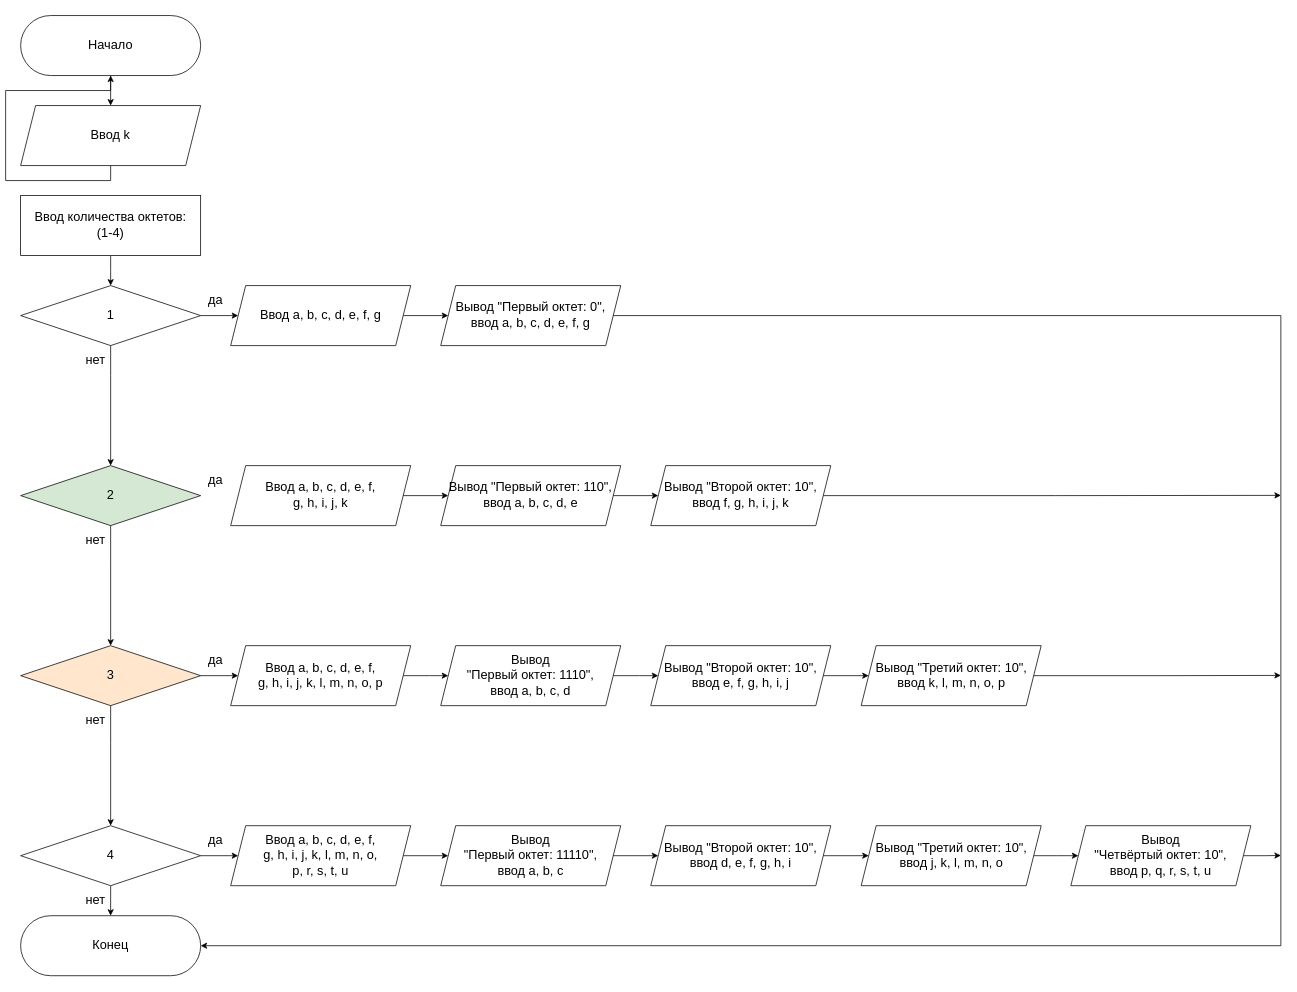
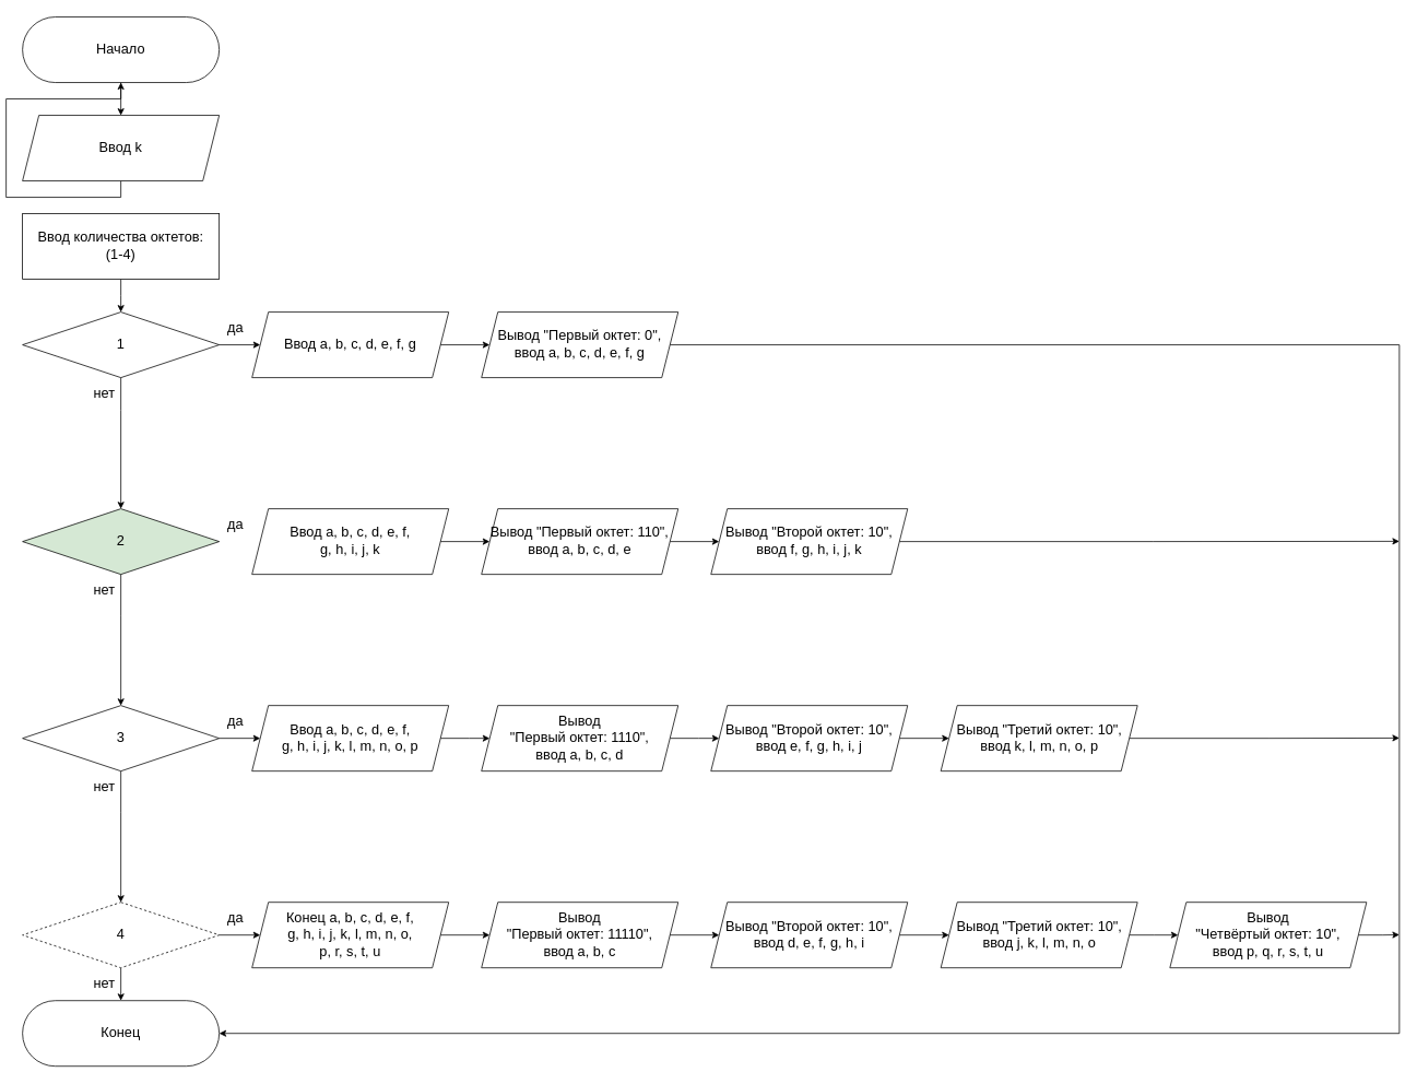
  <mxCell id="0" />
  <mxCell id="1" parent="0" />
  <mxCell id="2" style="edgeStyle=orthogonalEdgeStyle;rounded=0;orthogonalLoop=1;jettySize=auto;html=1;exitX=0.5;exitY=1;exitDx=0;exitDy=0;entryX=0.5;entryY=0;entryDx=0;entryDy=0;fontSize=17;" parent="1" source="3" edge="1"><mxGeometry relative="1" as="geometry"><mxPoint x="140" y="140" as="targetPoint" /></mxGeometry></mxCell>
  <mxCell id="3" value="Начало" style="rounded=1;whiteSpace=wrap;html=1;arcSize=50;fontSize=17;" parent="1" vertex="1"><mxGeometry y="20" width="240" height="80" as="geometry" x="20" /></mxCell>
  <mxCell id="4" style="edgeStyle=orthogonalEdgeStyle;rounded=0;orthogonalLoop=1;jettySize=auto;html=1;exitX=0.5;exitY=1;exitDx=0;exitDy=0;entryX=0.5;entryY=0;entryDx=0;entryDy=0;fontSize=17;" parent="1" source="5" edge="1"><mxGeometry relative="1" as="geometry"><mxPoint x="140" y="380" as="targetPoint" /></mxGeometry></mxCell>
  <mxCell id="5" value="Ввод количества октетов:&lt;br style=&quot;font-size: 17px;&quot;&gt;(1-4)" style="rounded=0;whiteSpace=wrap;html=1;fontSize=17;" parent="1" vertex="1"><mxGeometry y="260" width="240" height="80" as="geometry" x="20" /></mxCell>
  <mxCell id="6" style="edgeStyle=orthogonalEdgeStyle;rounded=0;orthogonalLoop=1;jettySize=auto;html=1;exitX=1;exitY=0.5;exitDx=0;exitDy=0;entryX=0;entryY=0.5;entryDx=0;entryDy=0;fontSize=17;" parent="1" source="7" target="9" edge="1"><mxGeometry relative="1" as="geometry" /></mxCell>
  <mxCell id="7" value="1" style="rhombus;whiteSpace=wrap;html=1;fontSize=17;" parent="1" vertex="1"><mxGeometry y="380" width="240" height="80" as="geometry" x="20" /></mxCell>
  <mxCell id="8" style="edgeStyle=orthogonalEdgeStyle;rounded=0;orthogonalLoop=1;jettySize=auto;html=1;exitX=1;exitY=0.5;exitDx=0;exitDy=0;entryX=0;entryY=0.5;entryDx=0;entryDy=0;fontSize=17;" parent="1" source="9" target="16" edge="1"><mxGeometry relative="1" as="geometry" /></mxCell>
  <mxCell id="9" value="Ввод&amp;nbsp;a, b, c, d, e, f, g" style="shape=parallelogram;perimeter=parallelogramPerimeter;whiteSpace=wrap;html=1;fixedSize=1;fontSize=17;" parent="1" vertex="1"><mxGeometry x="300" y="380" width="240" height="80" as="geometry" /></mxCell>
  <mxCell id="10" style="edgeStyle=orthogonalEdgeStyle;rounded=0;orthogonalLoop=1;jettySize=auto;html=1;exitX=0.5;exitY=1;exitDx=0;exitDy=0;fontSize=17;" parent="1" source="11" target="3" edge="1"><mxGeometry relative="1" as="geometry" /></mxCell>
  <mxCell id="11" value="Ввод k" style="shape=parallelogram;perimeter=parallelogramPerimeter;whiteSpace=wrap;html=1;fixedSize=1;fontSize=17;" parent="1" vertex="1"><mxGeometry y="140" width="240" height="80" as="geometry" x="20" /></mxCell>
  <mxCell id="12" value="да" style="text;html=1;strokeColor=none;fillColor=none;align=center;verticalAlign=middle;whiteSpace=wrap;rounded=0;fontSize=17;" parent="1" vertex="1"><mxGeometry x="260" y="380" width="40" height="40" as="geometry" /></mxCell>
  <mxCell id="13" style="edgeStyle=orthogonalEdgeStyle;rounded=0;orthogonalLoop=1;jettySize=auto;html=1;exitX=1;exitY=0;exitDx=0;exitDy=0;entryX=0.5;entryY=0;entryDx=0;entryDy=0;fontSize=17;" parent="1" source="14" target="17" edge="1"><mxGeometry relative="1" as="geometry"><Array as="points"><mxPoint x="140" y="500" /><mxPoint x="140" y="500" /></Array></mxGeometry></mxCell>
  <mxCell id="14" value="нет" style="text;html=1;strokeColor=none;fillColor=none;align=center;verticalAlign=middle;whiteSpace=wrap;rounded=0;fontSize=17;" parent="1" vertex="1"><mxGeometry x="100" y="460" width="40" height="40" as="geometry" /></mxCell>
  <mxCell id="15" style="edgeStyle=orthogonalEdgeStyle;rounded=0;orthogonalLoop=1;jettySize=auto;html=1;exitX=1;exitY=0.5;exitDx=0;exitDy=0;entryX=1;entryY=0.5;entryDx=0;entryDy=0;fontSize=17;" parent="1" source="16" target="43" edge="1"><mxGeometry relative="1" as="geometry"><Array as="points"><mxPoint x="1700" y="420" /><mxPoint x="1700" y="1260" /></Array></mxGeometry></mxCell>
  <mxCell id="16" value="Вывод &quot;Первый октет: 0&quot;,&lt;br style=&quot;font-size: 17px;&quot;&gt;ввод&amp;nbsp;a, b, c, d, e, f, g" style="shape=parallelogram;perimeter=parallelogramPerimeter;whiteSpace=wrap;html=1;fixedSize=1;fontSize=17;" parent="1" vertex="1"><mxGeometry x="580" y="380" width="240" height="80" as="geometry" /></mxCell>
  <mxCell id="17" value="2" style="rhombus;whiteSpace=wrap;html=1;fontSize=17;fillColor=#d5e8d4;" parent="1" vertex="1"><mxGeometry y="620" width="240" height="80" as="geometry" x="20" /></mxCell>
  <mxCell id="18" style="edgeStyle=orthogonalEdgeStyle;rounded=0;orthogonalLoop=1;jettySize=auto;html=1;exitX=1;exitY=0.5;exitDx=0;exitDy=0;entryX=0;entryY=0.5;entryDx=0;entryDy=0;fontSize=17;" parent="1" source="19" target="24" edge="1"><mxGeometry relative="1" as="geometry" /></mxCell>
  <mxCell id="19" value="Ввод a, b, c, d, e, f,&lt;br style=&quot;font-size: 17px;&quot;&gt;g, h, i, j, k" style="shape=parallelogram;perimeter=parallelogramPerimeter;whiteSpace=wrap;html=1;fixedSize=1;fontSize=17;" parent="1" vertex="1"><mxGeometry x="300" y="620" width="240" height="80" as="geometry" /></mxCell>
  <mxCell id="20" value="да" style="text;html=1;strokeColor=none;fillColor=none;align=center;verticalAlign=middle;whiteSpace=wrap;rounded=0;fontSize=17;" parent="1" vertex="1"><mxGeometry x="260" y="620" width="40" height="40" as="geometry" /></mxCell>
  <mxCell id="21" style="edgeStyle=orthogonalEdgeStyle;rounded=0;orthogonalLoop=1;jettySize=auto;html=1;exitX=1;exitY=0;exitDx=0;exitDy=0;entryX=0.5;entryY=0;entryDx=0;entryDy=0;fontSize=17;" parent="1" source="22" target="28" edge="1"><mxGeometry relative="1" as="geometry"><Array as="points"><mxPoint x="140" y="750" /><mxPoint x="140" y="750" /></Array></mxGeometry></mxCell>
  <mxCell id="22" value="нет" style="text;html=1;strokeColor=none;fillColor=none;align=center;verticalAlign=middle;whiteSpace=wrap;rounded=0;fontSize=17;" parent="1" vertex="1"><mxGeometry x="100" y="700" width="40" height="40" as="geometry" /></mxCell>
  <mxCell id="23" style="edgeStyle=orthogonalEdgeStyle;rounded=0;orthogonalLoop=1;jettySize=auto;html=1;exitX=1;exitY=0.5;exitDx=0;exitDy=0;entryX=0;entryY=0.5;entryDx=0;entryDy=0;fontSize=17;" parent="1" source="24" target="26" edge="1"><mxGeometry relative="1" as="geometry" /></mxCell>
  <mxCell id="24" value="Вывод &quot;Первый октет: 110&quot;,&lt;br style=&quot;font-size: 17px;&quot;&gt;ввод a, b, c, d, e" style="shape=parallelogram;perimeter=parallelogramPerimeter;whiteSpace=wrap;html=1;fixedSize=1;fontSize=17;" parent="1" vertex="1"><mxGeometry x="580" y="620" width="240" height="80" as="geometry" /></mxCell>
  <mxCell id="25" style="edgeStyle=orthogonalEdgeStyle;rounded=0;orthogonalLoop=1;jettySize=auto;html=1;exitX=1;exitY=0.5;exitDx=0;exitDy=0;fontSize=17;" parent="1" source="26" edge="1"><mxGeometry relative="1" as="geometry"><mxPoint x="1700" y="659.667" as="targetPoint" /></mxGeometry></mxCell>
  <mxCell id="26" value="&lt;span style=&quot;background-color: initial; font-size: 17px;&quot;&gt;Вывод &quot;Второй октет: 10&quot;,&lt;br style=&quot;font-size: 17px;&quot;&gt;ввод&amp;nbsp;&lt;/span&gt;&lt;span style=&quot;font-size: 17px;&quot;&gt;f,&amp;nbsp;&lt;/span&gt;&lt;span style=&quot;font-size: 17px;&quot;&gt;g, h, i, j, k&lt;/span&gt;&lt;span style=&quot;background-color: initial; font-size: 17px;&quot;&gt;&lt;br style=&quot;font-size: 17px;&quot;&gt;&lt;/span&gt;" style="shape=parallelogram;perimeter=parallelogramPerimeter;whiteSpace=wrap;html=1;fixedSize=1;fontSize=17;" parent="1" vertex="1"><mxGeometry x="860" y="620" width="240" height="80" as="geometry" /></mxCell>
  <mxCell id="27" style="edgeStyle=orthogonalEdgeStyle;rounded=0;orthogonalLoop=1;jettySize=auto;html=1;exitX=1;exitY=0.5;exitDx=0;exitDy=0;entryX=0;entryY=0.5;entryDx=0;entryDy=0;fontSize=17;" parent="1" source="28" target="30" edge="1"><mxGeometry relative="1" as="geometry" /></mxCell>
- <mxCell id="28" value="3" style="rhombus;whiteSpace=wrap;html=1;fontSize=17;fillColor=#ffe6cc;" parent="1" vertex="1"><mxGeometry y="860" width="240" height="80" as="geometry" x="20" /></mxCell>
+ <mxCell id="28" value="3" style="rhombus;whiteSpace=wrap;html=1;fontSize=17;" parent="1" vertex="1"><mxGeometry y="860" width="240" height="80" as="geometry" x="20" /></mxCell>
  <mxCell id="29" style="edgeStyle=orthogonalEdgeStyle;rounded=0;orthogonalLoop=1;jettySize=auto;html=1;exitX=1;exitY=0.5;exitDx=0;exitDy=0;entryX=0;entryY=0.5;entryDx=0;entryDy=0;fontSize=17;" parent="1" source="30" edge="1"><mxGeometry relative="1" as="geometry"><mxPoint x="590" y="900" as="targetPoint" /></mxGeometry></mxCell>
  <mxCell id="30" value="Ввод a, b, c, d, e, f,&lt;br style=&quot;font-size: 17px;&quot;&gt;g, h, i, j, k, l, m, n, o, p" style="shape=parallelogram;perimeter=parallelogramPerimeter;whiteSpace=wrap;html=1;fixedSize=1;fontSize=17;" parent="1" vertex="1"><mxGeometry x="300" y="860" width="240" height="80" as="geometry" /></mxCell>
  <mxCell id="31" value="да" style="text;html=1;strokeColor=none;fillColor=none;align=center;verticalAlign=middle;whiteSpace=wrap;rounded=0;fontSize=17;" parent="1" vertex="1"><mxGeometry x="260" y="860" width="40" height="40" as="geometry" /></mxCell>
  <mxCell id="32" style="edgeStyle=orthogonalEdgeStyle;rounded=0;orthogonalLoop=1;jettySize=auto;html=1;exitX=1;exitY=0;exitDx=0;exitDy=0;entryX=0.5;entryY=0;entryDx=0;entryDy=0;fontSize=17;" parent="1" source="33" target="42" edge="1"><mxGeometry relative="1" as="geometry"><Array as="points"><mxPoint x="140" y="990" /><mxPoint x="140" y="990" /></Array></mxGeometry></mxCell>
  <mxCell id="33" value="нет" style="text;html=1;strokeColor=none;fillColor=none;align=center;verticalAlign=middle;whiteSpace=wrap;rounded=0;fontSize=17;" parent="1" vertex="1"><mxGeometry x="100" y="940" width="40" height="40" as="geometry" /></mxCell>
  <mxCell id="34" style="edgeStyle=orthogonalEdgeStyle;rounded=0;orthogonalLoop=1;jettySize=auto;html=1;exitX=1;exitY=0.5;exitDx=0;exitDy=0;entryX=0;entryY=0.5;entryDx=0;entryDy=0;fontSize=17;" parent="1" source="35" edge="1"><mxGeometry relative="1" as="geometry"><mxPoint x="870" y="900" as="targetPoint" /></mxGeometry></mxCell>
  <mxCell id="35" value="Вывод &lt;br style=&quot;font-size: 17px;&quot;&gt;&quot;Первый октет: 1110&quot;,&lt;br style=&quot;font-size: 17px;&quot;&gt;ввод a, b, c, d" style="shape=parallelogram;perimeter=parallelogramPerimeter;whiteSpace=wrap;html=1;fixedSize=1;fontSize=17;" parent="1" vertex="1"><mxGeometry x="580" y="860" width="240" height="80" as="geometry" /></mxCell>
  <mxCell id="36" style="edgeStyle=orthogonalEdgeStyle;rounded=0;orthogonalLoop=1;jettySize=auto;html=1;exitX=1;exitY=0.5;exitDx=0;exitDy=0;entryX=0;entryY=0.5;entryDx=0;entryDy=0;fontSize=17;" parent="1" source="37" target="39" edge="1"><mxGeometry relative="1" as="geometry"><mxPoint x="1140" y="900" as="targetPoint" /></mxGeometry></mxCell>
  <mxCell id="37" value="&lt;span style=&quot;font-size: 17px; background-color: initial;&quot;&gt;Вывод &quot;Второй октет: 10&quot;,&lt;br style=&quot;font-size: 17px;&quot;&gt;ввод e,&amp;nbsp;&lt;/span&gt;f,&amp;nbsp;g, h, i, j&lt;span style=&quot;background-color: initial; font-size: 17px;&quot;&gt;&lt;br style=&quot;font-size: 17px;&quot;&gt;&lt;/span&gt;" style="shape=parallelogram;perimeter=parallelogramPerimeter;whiteSpace=wrap;html=1;fixedSize=1;fontSize=17;" parent="1" vertex="1"><mxGeometry x="860" y="860" width="240" height="80" as="geometry" /></mxCell>
  <mxCell id="38" style="edgeStyle=orthogonalEdgeStyle;rounded=0;orthogonalLoop=1;jettySize=auto;html=1;exitX=1;exitY=0.5;exitDx=0;exitDy=0;fontSize=17;" parent="1" source="39" edge="1"><mxGeometry relative="1" as="geometry"><mxPoint x="1700" y="899.667" as="targetPoint" /></mxGeometry></mxCell>
  <mxCell id="39" value="&lt;span style=&quot;background-color: initial; font-size: 17px;&quot;&gt;Вывод &quot;Третий октет: 10&quot;,&lt;br style=&quot;font-size: 17px;&quot;&gt;ввод k, l, m, n, o, p&lt;/span&gt;" style="shape=parallelogram;perimeter=parallelogramPerimeter;whiteSpace=wrap;html=1;fixedSize=1;fontSize=17;" parent="1" vertex="1"><mxGeometry x="1140.5" y="860" width="240" height="80" as="geometry" /></mxCell>
  <mxCell id="40" style="edgeStyle=orthogonalEdgeStyle;rounded=0;orthogonalLoop=1;jettySize=auto;html=1;exitX=0.5;exitY=1;exitDx=0;exitDy=0;entryX=0.5;entryY=0;entryDx=0;entryDy=0;fontSize=17;" parent="1" source="42" target="43" edge="1"><mxGeometry relative="1" as="geometry" /></mxCell>
  <mxCell id="41" style="edgeStyle=orthogonalEdgeStyle;rounded=0;orthogonalLoop=1;jettySize=auto;html=1;exitX=1;exitY=0.5;exitDx=0;exitDy=0;fontSize=17;" parent="1" source="42" target="47" edge="1"><mxGeometry relative="1" as="geometry"><mxPoint x="300" y="1260" as="targetPoint" /></mxGeometry></mxCell>
- <mxCell id="42" value="4" style="rhombus;whiteSpace=wrap;html=1;fontSize=17;" parent="1" vertex="1"><mxGeometry y="1100" width="240" height="80" as="geometry" x="20" /></mxCell>
+ <mxCell id="42" value="4" style="rhombus;whiteSpace=wrap;html=1;fontSize=17;dashed=1;" parent="1" vertex="1"><mxGeometry y="1100" width="240" height="80" as="geometry" x="20" /></mxCell>
  <mxCell id="43" value="Конец" style="rounded=1;whiteSpace=wrap;html=1;arcSize=50;fontSize=17;" parent="1" vertex="1"><mxGeometry y="1220" width="240" height="80" as="geometry" x="20" /></mxCell>
  <mxCell id="44" value="да" style="text;html=1;strokeColor=none;fillColor=none;align=center;verticalAlign=middle;whiteSpace=wrap;rounded=0;fontSize=17;" parent="1" vertex="1"><mxGeometry x="260" y="1100" width="40" height="40" as="geometry" /></mxCell>
  <mxCell id="45" value="нет" style="text;html=1;strokeColor=none;fillColor=none;align=center;verticalAlign=middle;whiteSpace=wrap;rounded=0;fontSize=17;" parent="1" vertex="1"><mxGeometry x="100" y="1180" width="40" height="40" as="geometry" /></mxCell>
  <mxCell id="46" style="edgeStyle=orthogonalEdgeStyle;rounded=0;orthogonalLoop=1;jettySize=auto;html=1;exitX=1;exitY=0.5;exitDx=0;exitDy=0;entryX=0;entryY=0.5;entryDx=0;entryDy=0;fontSize=17;" parent="1" source="47" target="48" edge="1"><mxGeometry relative="1" as="geometry" /></mxCell>
- <mxCell id="47" value="Ввод a, b, c, d, e, f,&lt;br style=&quot;font-size: 17px;&quot;&gt;g, h, i, j, k, l, m, n, o,&lt;br style=&quot;font-size: 17px;&quot;&gt;p, r, s, t, u" style="shape=parallelogram;perimeter=parallelogramPerimeter;whiteSpace=wrap;html=1;fixedSize=1;fontSize=17;" parent="1" vertex="1"><mxGeometry x="300" y="1100" width="240" height="80" as="geometry" /></mxCell>
+ <mxCell id="47" value="Конец a, b, c, d, e, f,&lt;br style=&quot;font-size: 17px;&quot;&gt;g, h, i, j, k, l, m, n, o,&lt;br style=&quot;font-size: 17px;&quot;&gt;p, r, s, t, u" style="shape=parallelogram;perimeter=parallelogramPerimeter;whiteSpace=wrap;html=1;fixedSize=1;fontSize=17;" parent="1" vertex="1"><mxGeometry x="300" y="1100" width="240" height="80" as="geometry" /></mxCell>
  <mxCell id="48" value="Вывод&lt;br style=&quot;font-size: 17px;&quot;&gt;&quot;Первый октет: 11110&quot;,&lt;br style=&quot;font-size: 17px;&quot;&gt;ввод a, b, c" style="shape=parallelogram;perimeter=parallelogramPerimeter;whiteSpace=wrap;html=1;fixedSize=1;fontSize=17;" parent="1" vertex="1"><mxGeometry x="580" y="1100" width="240" height="80" as="geometry" /></mxCell>
  <mxCell id="49" style="edgeStyle=orthogonalEdgeStyle;rounded=0;orthogonalLoop=1;jettySize=auto;html=1;exitX=1;exitY=0.5;exitDx=0;exitDy=0;entryX=0;entryY=0.5;entryDx=0;entryDy=0;fontSize=17;" parent="1" edge="1"><mxGeometry relative="1" as="geometry"><mxPoint x="870" y="1140" as="targetPoint" /><mxPoint x="810" y="1140" as="sourcePoint" /></mxGeometry></mxCell>
  <mxCell id="50" style="edgeStyle=orthogonalEdgeStyle;rounded=0;orthogonalLoop=1;jettySize=auto;html=1;exitX=1;exitY=0.5;exitDx=0;exitDy=0;entryX=0;entryY=0.5;entryDx=0;entryDy=0;fontSize=17;" parent="1" source="51" target="53" edge="1"><mxGeometry relative="1" as="geometry"><mxPoint x="1140" y="1140" as="targetPoint" /></mxGeometry></mxCell>
  <mxCell id="51" value="&lt;span style=&quot;font-size: 17px; background-color: initial;&quot;&gt;Вывод &quot;Второй октет: 10&quot;,&lt;br style=&quot;font-size: 17px;&quot;&gt;ввод d, e,&amp;nbsp;&lt;/span&gt;f,&amp;nbsp;g, h, i&lt;span style=&quot;background-color: initial; font-size: 17px;&quot;&gt;&lt;br style=&quot;font-size: 17px;&quot;&gt;&lt;/span&gt;" style="shape=parallelogram;perimeter=parallelogramPerimeter;whiteSpace=wrap;html=1;fixedSize=1;fontSize=17;" parent="1" vertex="1"><mxGeometry x="860" y="1100" width="240" height="80" as="geometry" /></mxCell>
  <mxCell id="52" style="edgeStyle=orthogonalEdgeStyle;rounded=0;orthogonalLoop=1;jettySize=auto;html=1;exitX=1;exitY=0.5;exitDx=0;exitDy=0;fontSize=17;" parent="1" source="53" target="55" edge="1"><mxGeometry relative="1" as="geometry" /></mxCell>
  <mxCell id="53" value="&lt;span style=&quot;background-color: initial; font-size: 17px;&quot;&gt;Вывод &quot;Третий октет: 10&quot;,&lt;br style=&quot;font-size: 17px;&quot;&gt;ввод j, k, l, m, n, o&lt;/span&gt;" style="shape=parallelogram;perimeter=parallelogramPerimeter;whiteSpace=wrap;html=1;fixedSize=1;fontSize=17;" parent="1" vertex="1"><mxGeometry x="1140.5" y="1100" width="240" height="80" as="geometry" /></mxCell>
  <mxCell id="54" style="edgeStyle=orthogonalEdgeStyle;rounded=0;orthogonalLoop=1;jettySize=auto;html=1;exitX=1;exitY=0.5;exitDx=0;exitDy=0;fontSize=17;" parent="1" source="55" edge="1"><mxGeometry relative="1" as="geometry"><mxPoint x="1700" y="1139.667" as="targetPoint" /></mxGeometry></mxCell>
  <mxCell id="55" value="&lt;span style=&quot;background-color: initial; font-size: 17px;&quot;&gt;Вывод&lt;br style=&quot;font-size: 17px;&quot;&gt;&quot;Четвёртый октет: 10&quot;,&lt;br style=&quot;font-size: 17px;&quot;&gt;ввод p, q, r, s, t, u&lt;/span&gt;" style="shape=parallelogram;perimeter=parallelogramPerimeter;whiteSpace=wrap;html=1;fixedSize=1;fontSize=17;" parent="1" vertex="1"><mxGeometry x="1420" y="1100" width="240" height="80" as="geometry" /></mxCell>
